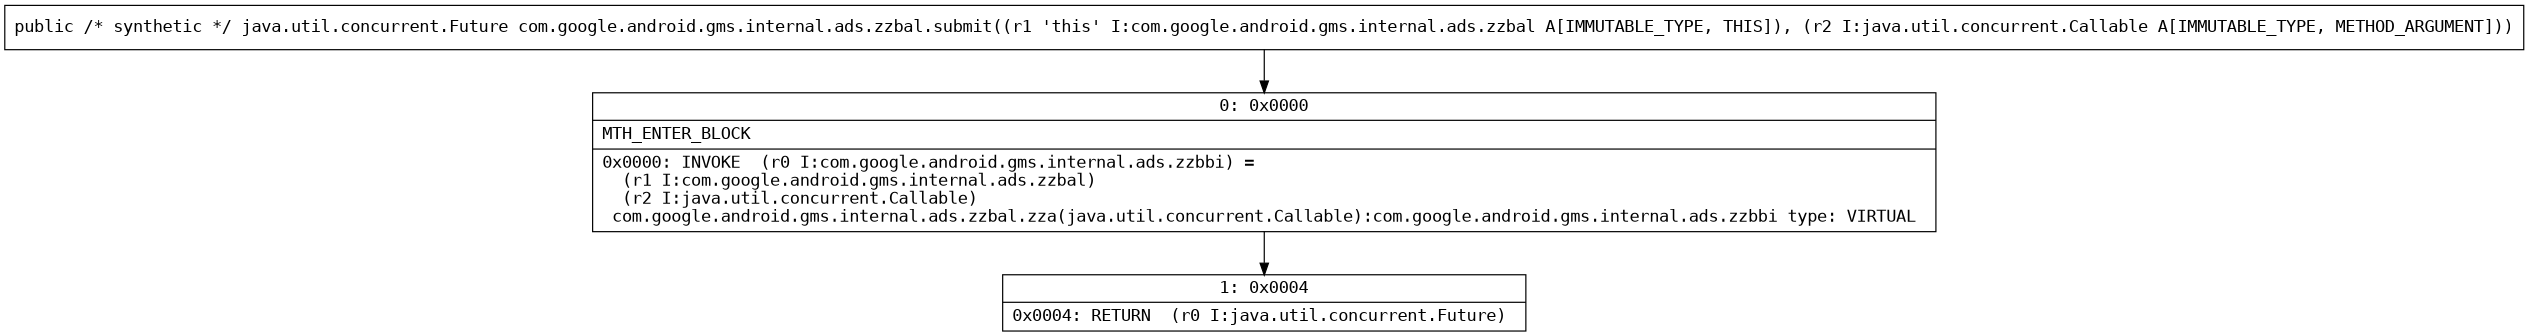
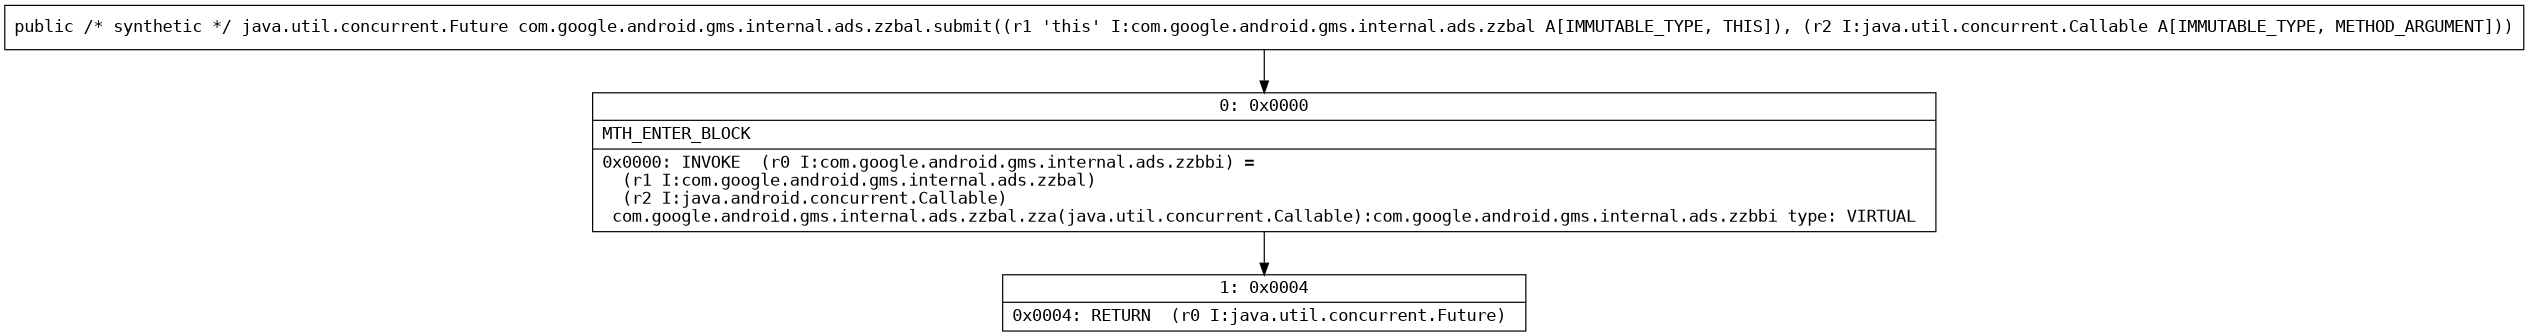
  digraph {
    fontname="DejaVu Sans Mono"
    node [shape=record fontname="DejaVu Sans Mono"]
    edge [fontname="DejaVu Sans Mono"]
-   n1 [label="{0\:\ 0x0000|MTH_ENTER_BLOCK\l|0x0000: INVOKE  (r0 I:com.google.android.gms.internal.ads.zzbbi) = \l  (r1 I:com.google.android.gms.internal.ads.zzbal)\l  (r2 I:java.util.concurrent.Callable)\l com.google.android.gms.internal.ads.zzbal.zza(java.util.concurrent.Callable):com.google.android.gms.internal.ads.zzbbi type: VIRTUAL \l}"]
+   n1 [label="{0\:\ 0x0000|MTH_ENTER_BLOCK\l|0x0000: INVOKE  (r0 I:com.google.android.gms.internal.ads.zzbbi) = \l  (r1 I:com.google.android.gms.internal.ads.zzbal)\l  (r2 I:java.android.concurrent.Callable)\l com.google.android.gms.internal.ads.zzbal.zza(java.util.concurrent.Callable):com.google.android.gms.internal.ads.zzbbi type: VIRTUAL \l}"]
    n2 [label="{1\:\ 0x0004|0x0004: RETURN  (r0 I:java.util.concurrent.Future) \l}"]
    n3 [label="{public \/* synthetic *\/ java.util.concurrent.Future com.google.android.gms.internal.ads.zzbal.submit((r1 'this' I:com.google.android.gms.internal.ads.zzbal A[IMMUTABLE_TYPE, THIS]), (r2 I:java.util.concurrent.Callable A[IMMUTABLE_TYPE, METHOD_ARGUMENT])) }"]
    n1 -> n2
    n3 -> n1
  }
